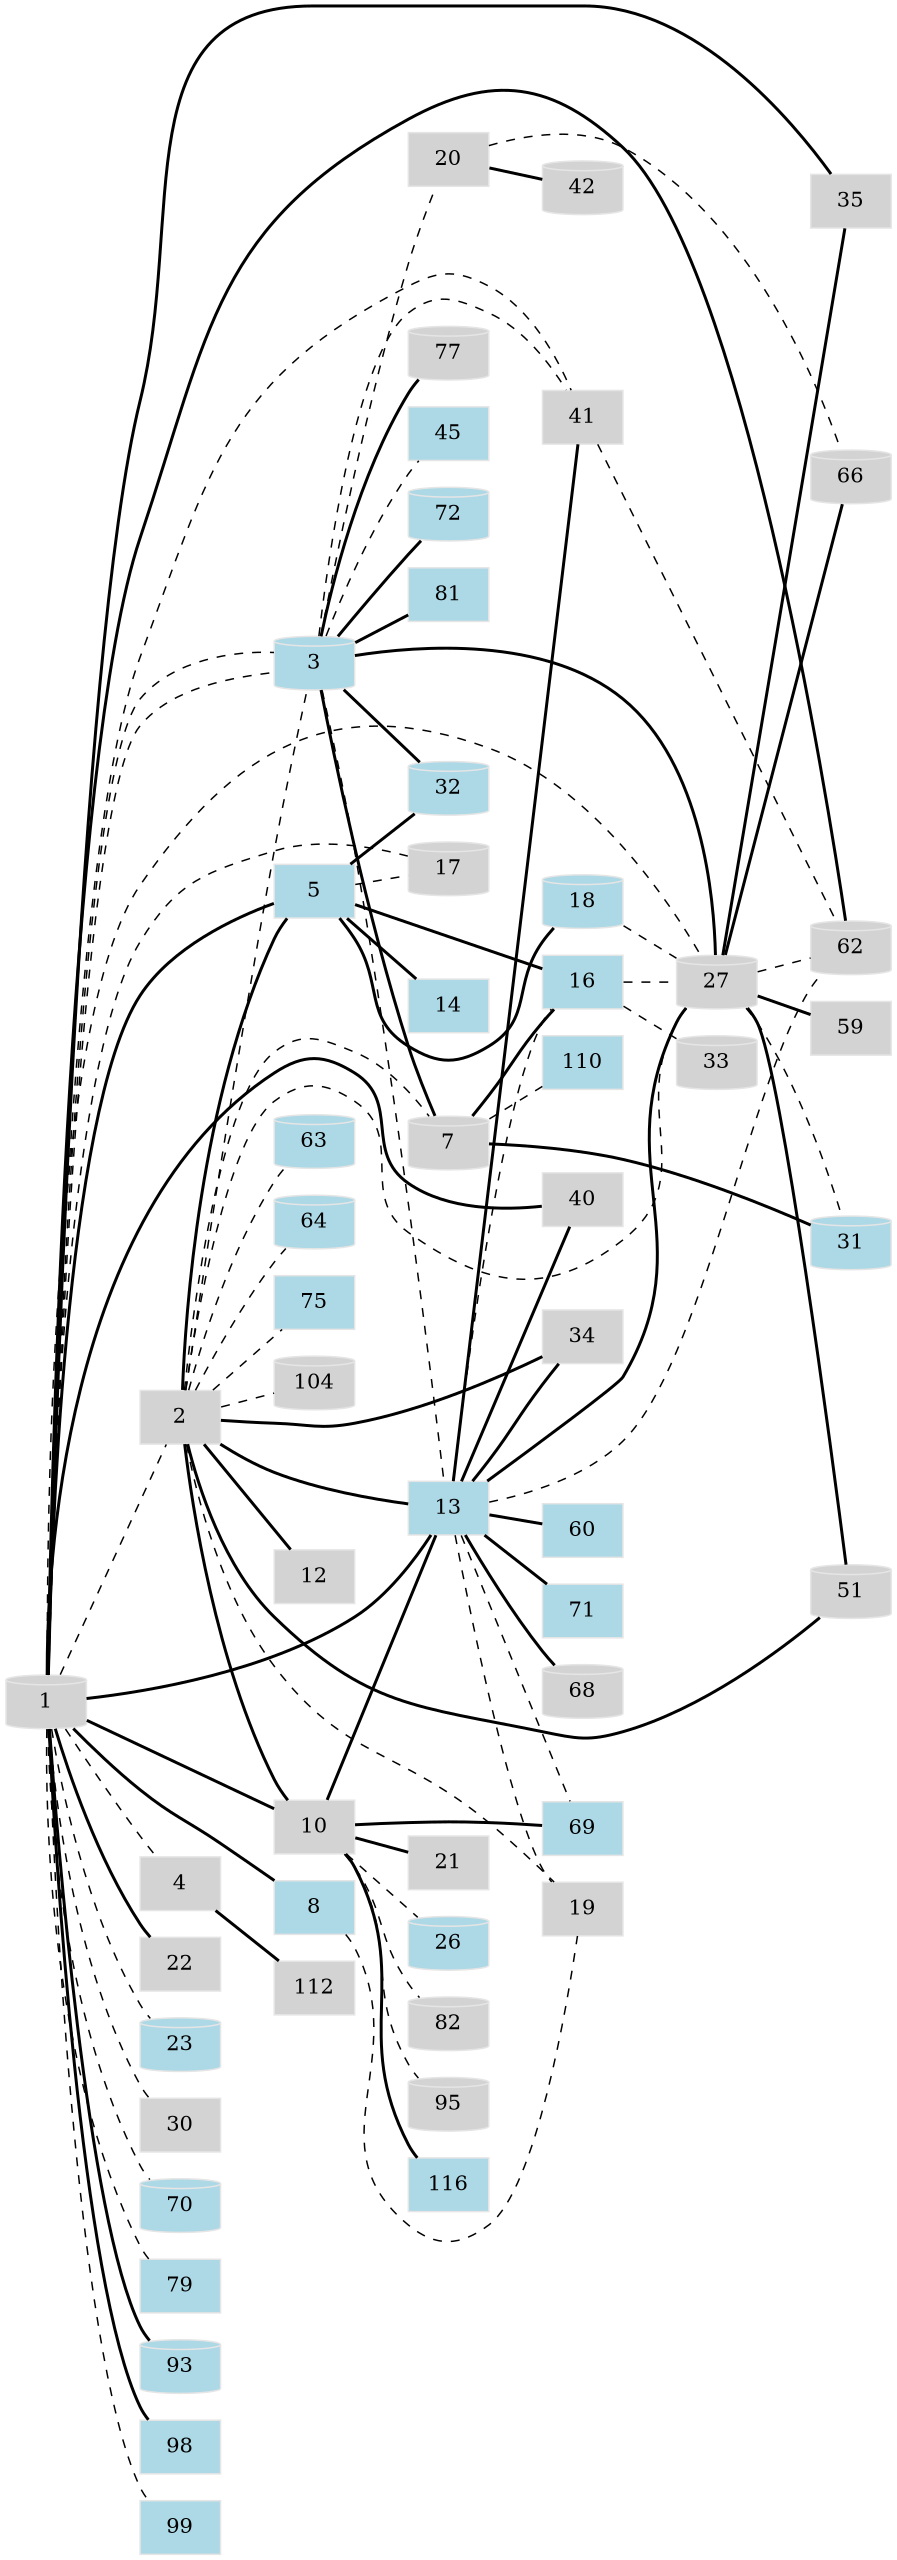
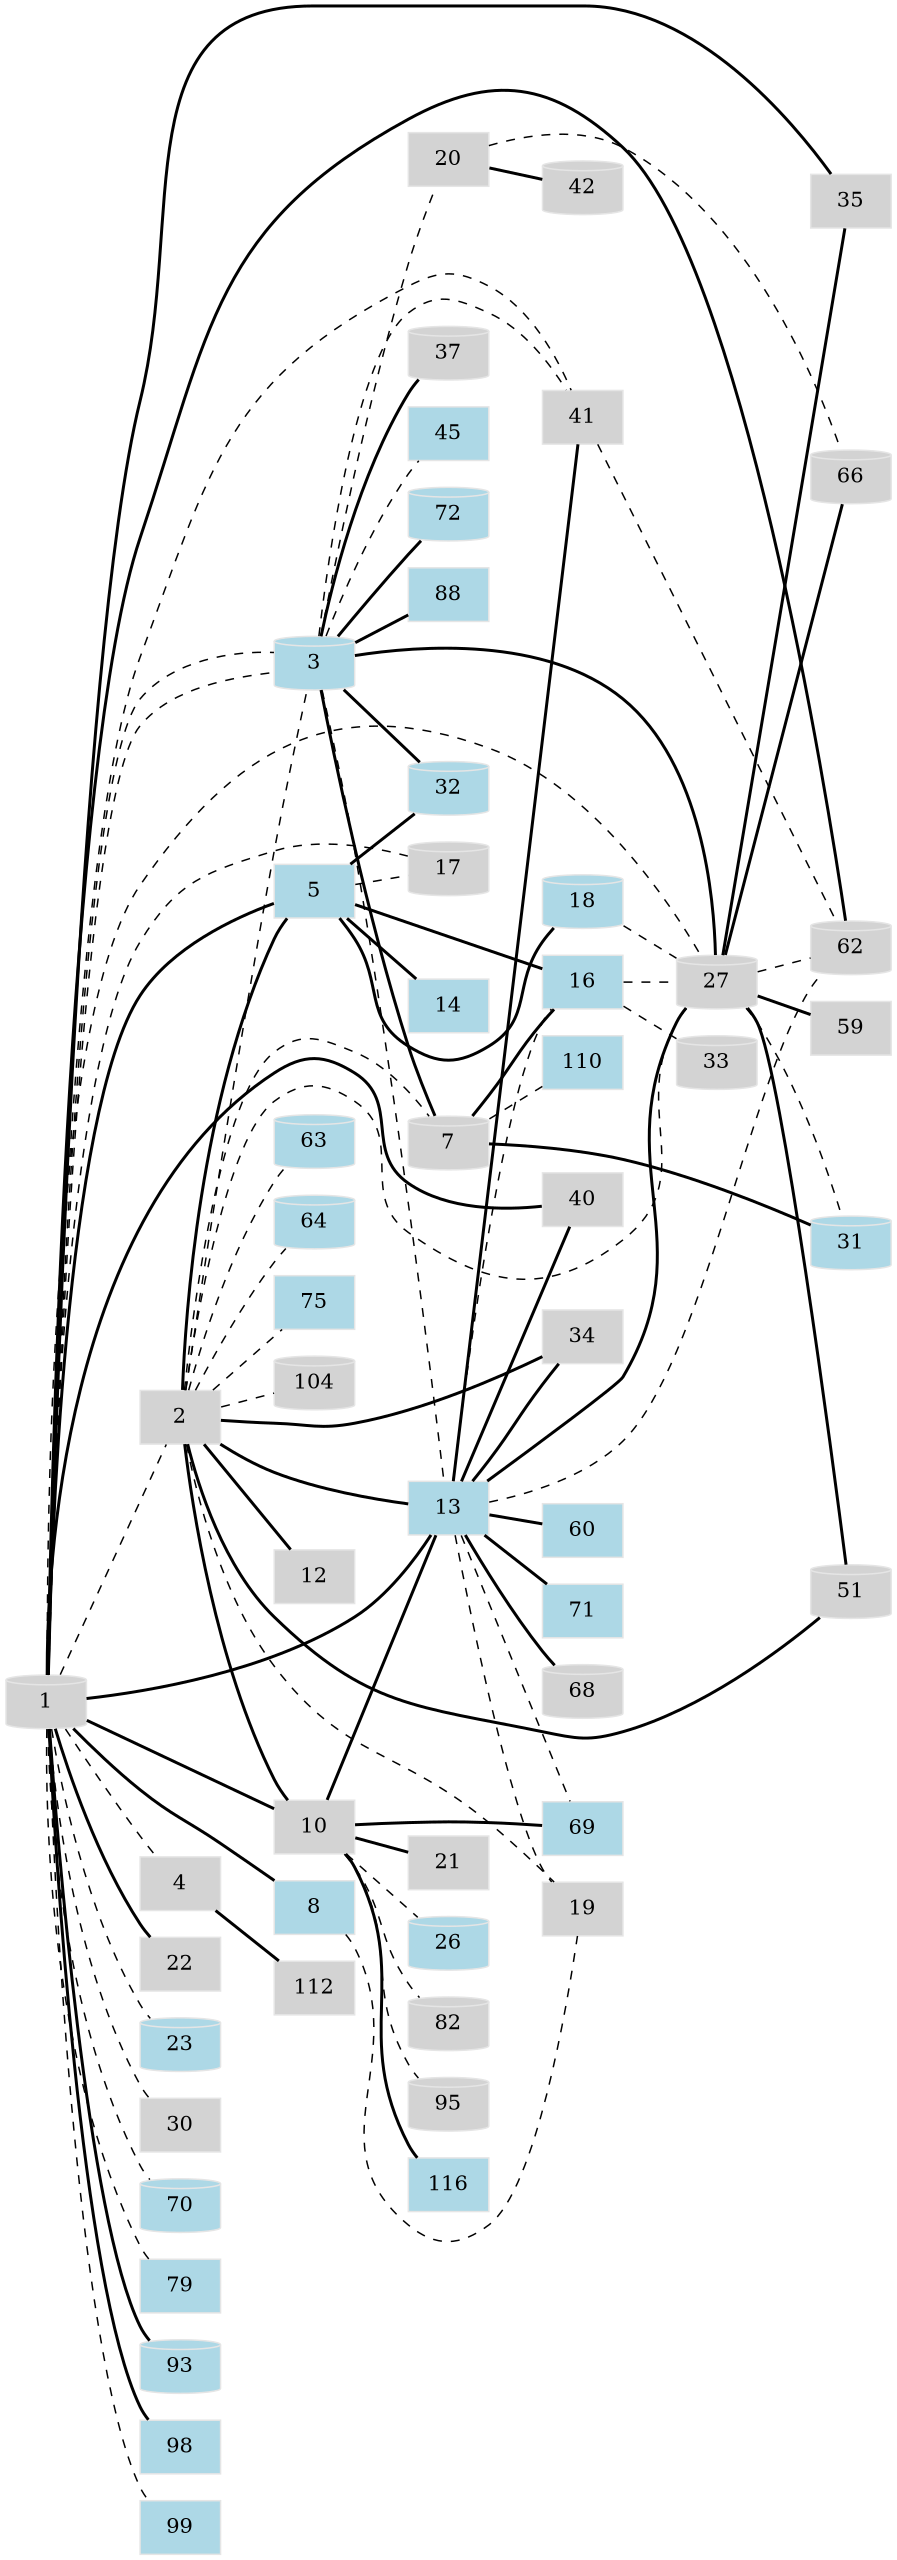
  graph {
    rankdir=LR
    node [color=gray90 fillcolor=lightgrey shape=box style=filled]
    edge [style=bold]
    1 [shape=cylinder]
    2
    3 [fillcolor=lightblue shape=cylinder super="+74+39+78+6+29+73"]
    4
    5 [fillcolor=lightblue super="+9"]
    8 [fillcolor=lightblue]
    10 [super="+11+54"]
    13 [fillcolor=lightblue super="+80+108+15+56+38"]
    17 [shape=cylinder]
    22
    23 [fillcolor=lightblue shape=cylinder]
    27 [shape=cylinder super="+52+28"]
    30
    35 [super="+115"]
    40 [super="+43"]
    41 [super="+109+67"]
    62 [shape=cylinder super="+83"]
    70 [fillcolor=lightblue shape=cylinder super="+103+86"]
    79 [fillcolor=lightblue]
    93 [fillcolor=lightblue shape=cylinder]
    98 [fillcolor=lightblue]
    99 [fillcolor=lightblue]
    7 [shape=cylinder]
    12
    19 [super="+65+57"]
    34
    51 [shape=cylinder super="+88"]
    63 [fillcolor=lightblue shape=cylinder]
    64 [fillcolor=lightblue shape=cylinder]
    75 [fillcolor=lightblue]
    104 [shape=cylinder]
    20 [super="+36+46"]
    32 [fillcolor=lightblue shape=cylinder super="+44"]
-   37 [shape=cylinder label=77]
+   37 [shape=cylinder]
    45 [fillcolor=lightblue]
    72 [fillcolor=lightblue shape=cylinder]
-   81 [fillcolor=lightblue]
+   81 [fillcolor=lightblue label=88]
    112
    14 [fillcolor=lightblue]
    16 [fillcolor=lightblue super="+25"]
    18 [fillcolor=lightblue shape=cylinder super="+24"]
    21
    26 [fillcolor=lightblue shape=cylinder]
    69 [fillcolor=lightblue super="+105"]
    82 [shape=cylinder]
    95 [shape=cylinder]
    116 [fillcolor=lightblue]
    60 [fillcolor=lightblue]
    n49 [fillcolor=lightblue label=71]
    68 [shape=cylinder]
    31 [fillcolor=lightblue shape=cylinder]
    66 [shape=cylinder]
    59
    110 [fillcolor=lightblue]
    42 [shape=cylinder]
    33 [shape=cylinder]
    1 -- 2 [style=dashed]
    1 -- 3 [style=dashed]
    1 -- 3 [style=dashed]
    1 -- 4 [style=dashed]
    1 -- 5
    1 -- 8
    1 -- 10
    1 -- 13 [weight=3]
    1 -- 17 [style=dashed]
    1 -- 22
    1 -- 23 [style=dashed]
    1 -- 27 [style=dashed]
    1 -- 30 [style=dashed]
    1 -- 35
    1 -- 40
    1 -- 41 [style=dashed]
    1 -- 62
    1 -- 70 [style=dashed]
    1 -- 79 [style=dashed]
    1 -- 93
    1 -- 98
    1 -- 99 [style=dashed]
    2 -- 3 [style=dashed]
    2 -- 5
    2 -- 10
    2 -- 13 [weight=2]
    2 -- 27 [style=dashed]
    2 -- 7 [style=dashed]
    2 -- 12
    2 -- 19 [style=dashed]
    2 -- 34
    2 -- 51
    2 -- 63 [style=dashed]
    2 -- 64 [style=dashed]
    2 -- 75 [style=dashed]
    2 -- 104 [style=dashed]
    3 -- 13 [style=dashed weight=4]
    3 -- 27
    3 -- 41 [style=dashed]
    3 -- 7
    3 -- 20 [style=dashed]
    3 -- 32
    3 -- 37
    3 -- 45 [style=dashed]
    3 -- 72
    3 -- 81
    4 -- 112
    5 -- 17 [style=dashed]
    5 -- 32
    5 -- 14
    5 -- 16
    5 -- 18
    8 -- 19 [style=dashed]
    10 -- 13
    10 -- 21
    10 -- 26 [style=dashed]
    10 -- 69
    10 -- 82 [style=dashed]
    10 -- 95 [style=dashed]
    10 -- 116
    13 -- 27 [weight=3]
    13 -- 40
    13 -- 41
    13 -- 62 [style=dashed weight=2]
    13 -- 19 [style=dashed]
    13 -- 34
    13 -- 16 [style=dashed]
    13 -- 69 [style=dashed]
    13 -- 60
    13 -- n49
    13 -- 68
    27 -- 35
    27 -- 62 [style=dashed]
    27 -- 51
    27 -- 31 [style=dashed]
    27 -- 66
    27 -- 59
    41 -- 62 [style=dashed]
    7 -- 16
    7 -- 31
    7 -- 110 [style=dashed]
    20 -- 66 [style=dashed]
    20 -- 42
    16 -- 27 [style=dashed]
    16 -- 33 [style=dashed]
    18 -- 27 [style=dashed]
  }
